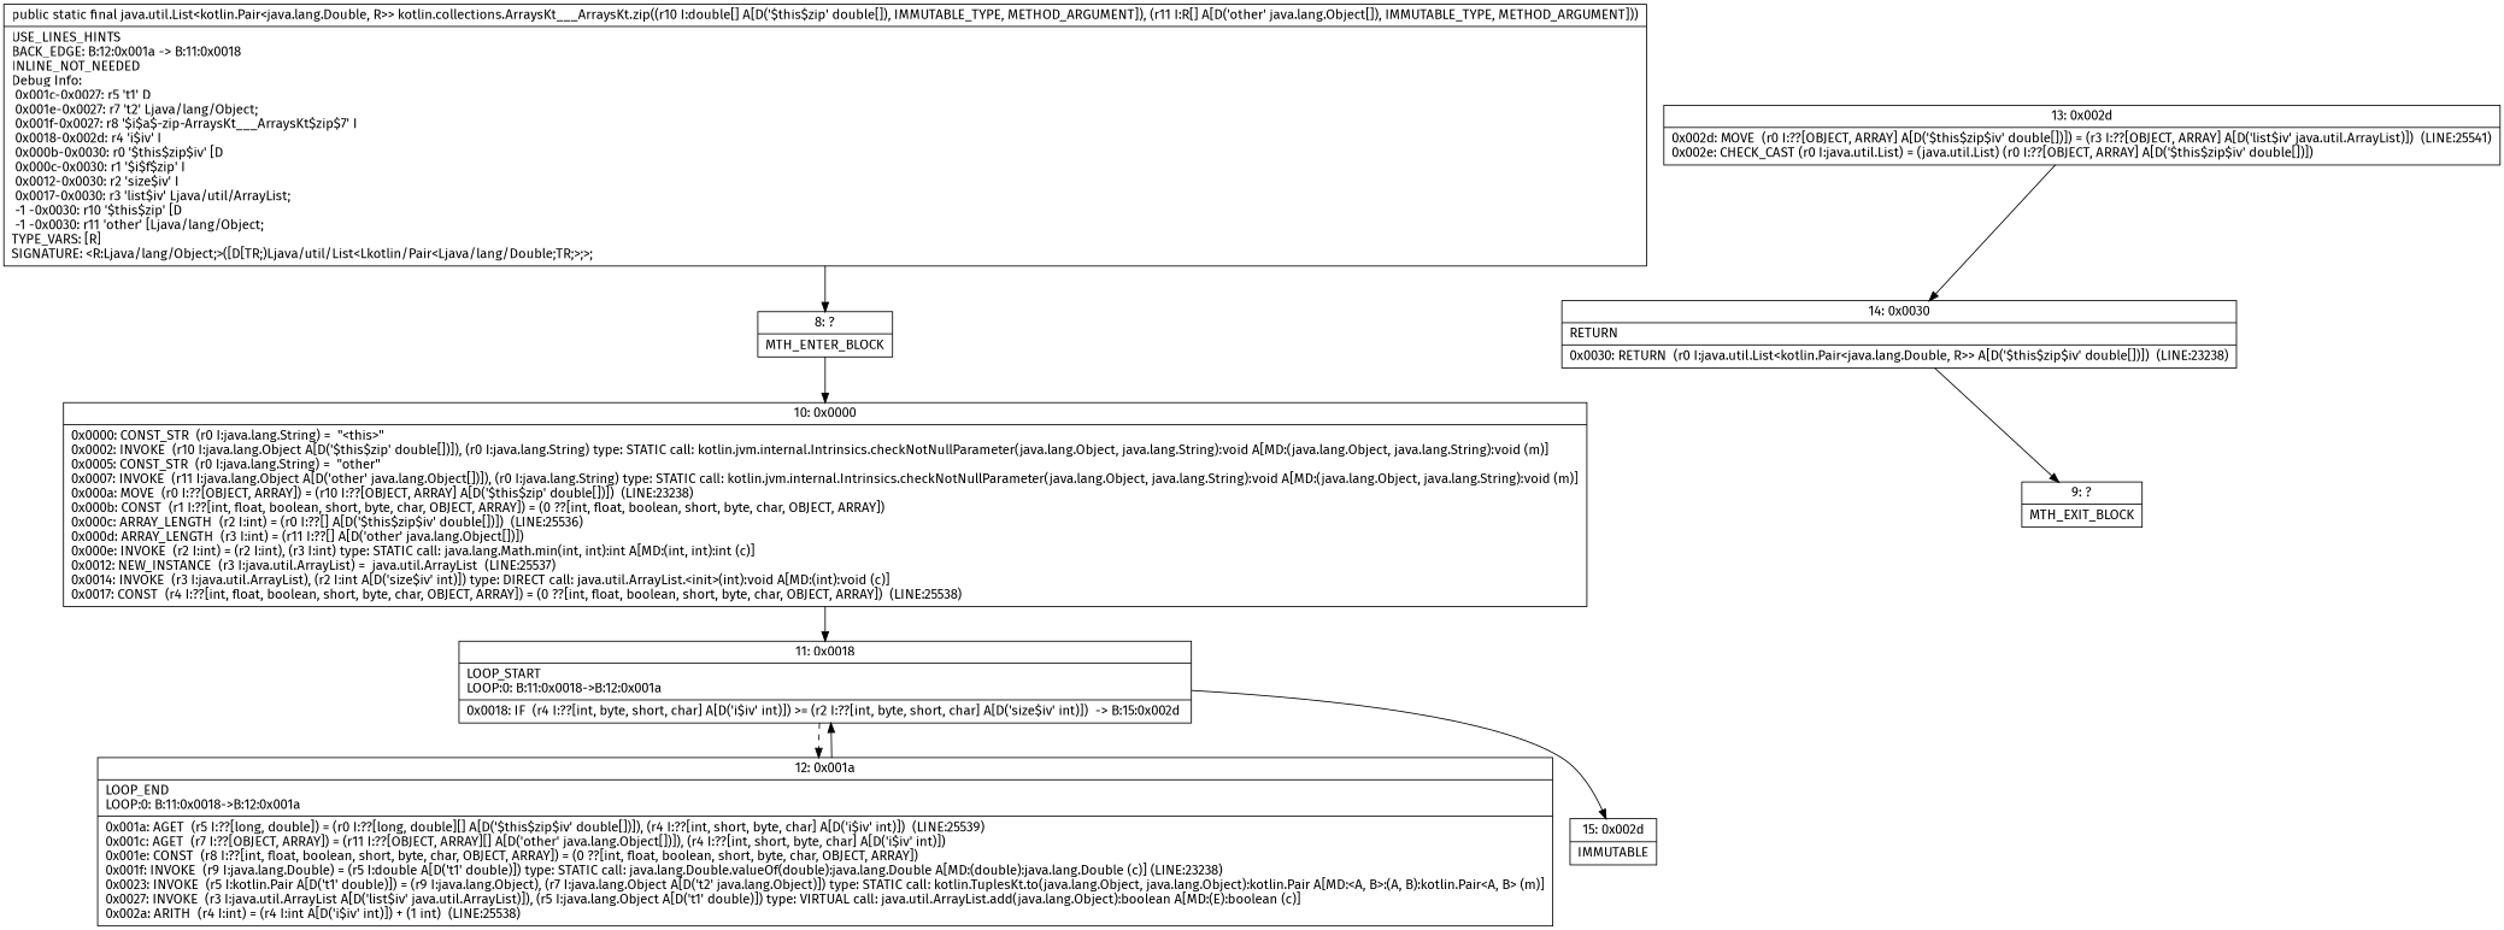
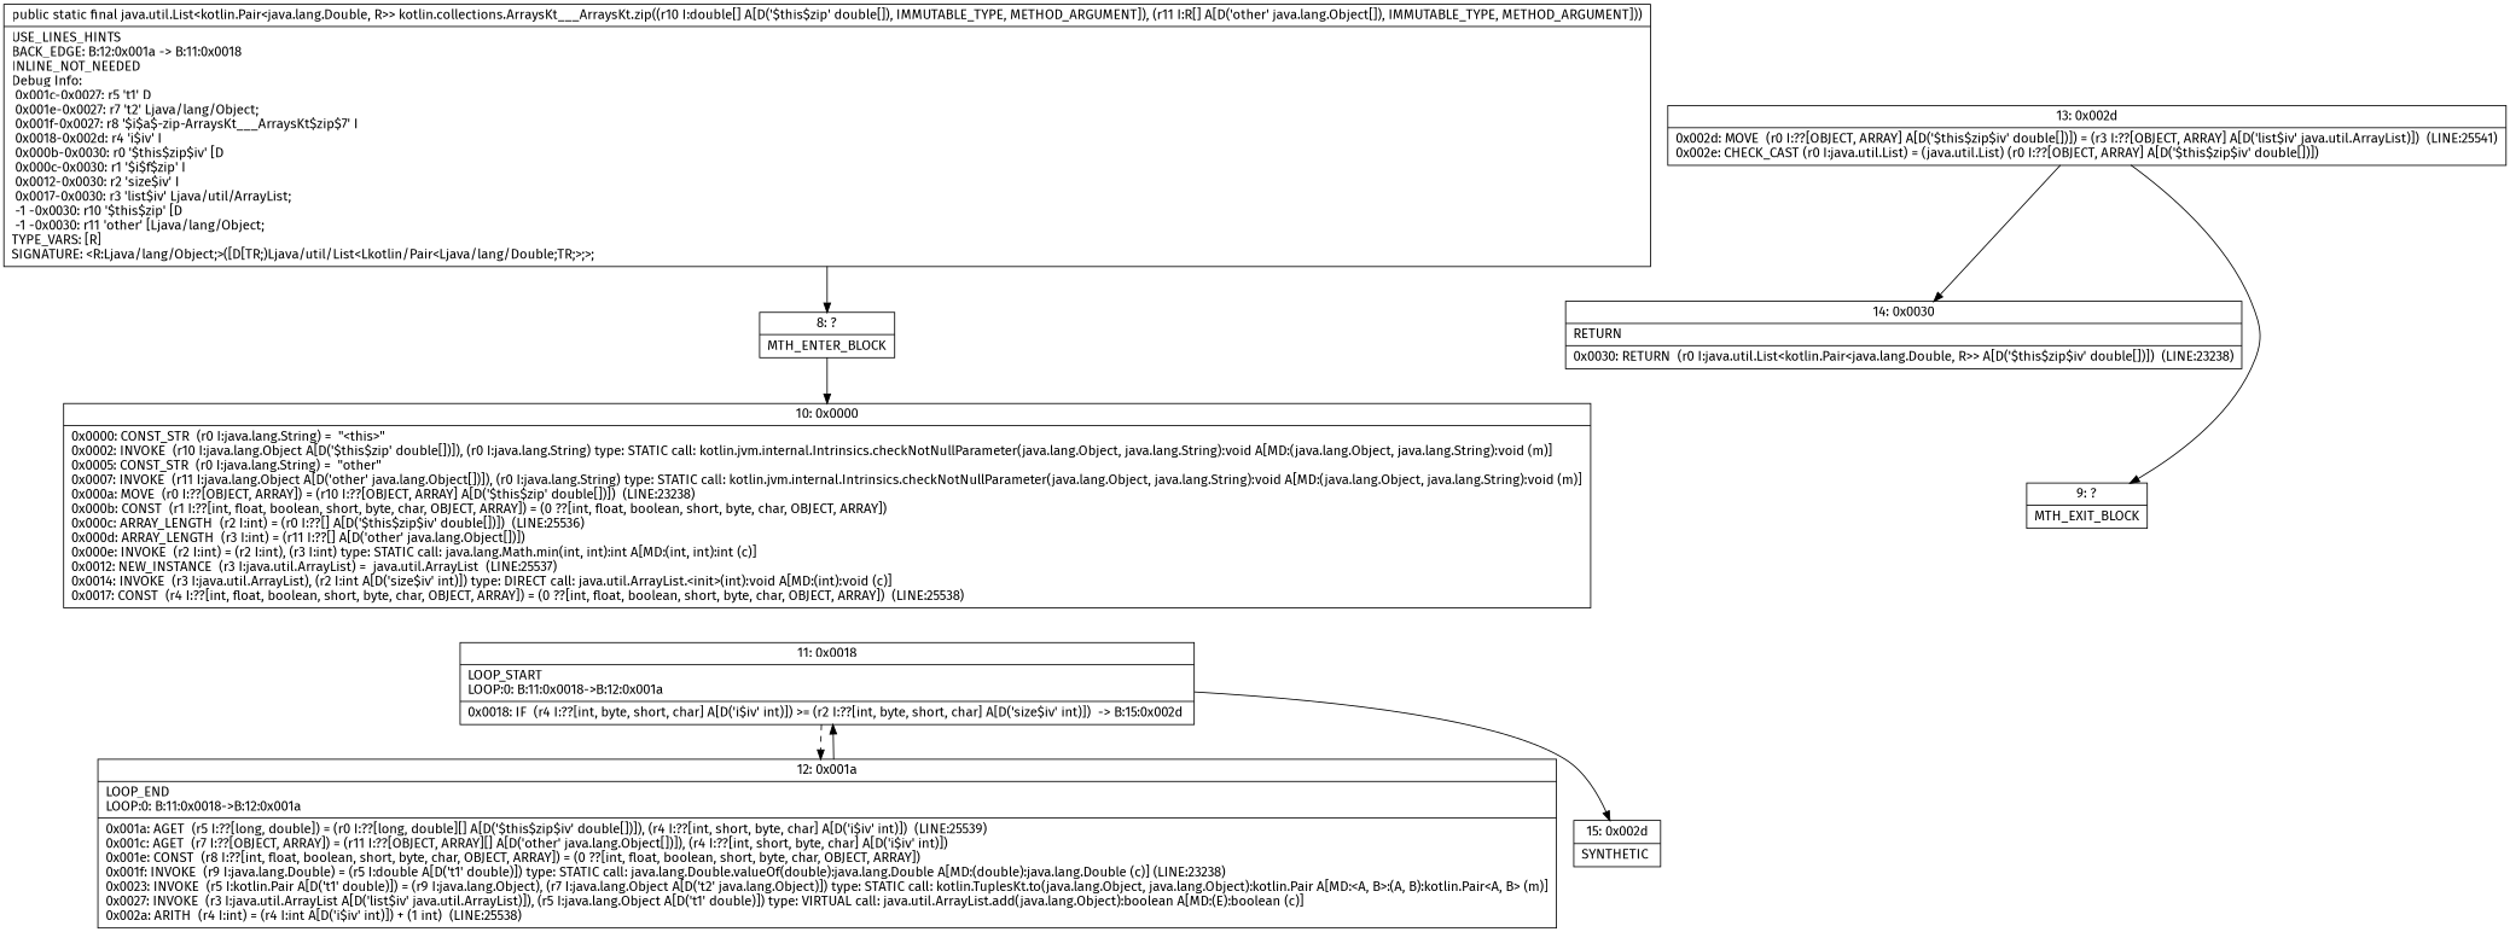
  digraph {
    fontname="Fira Sans"
    node [fontname="Fira Sans" shape=record]
    edge [fontname="Fira Sans"]
    n1 [label="{8\:\ ?|MTH_ENTER_BLOCK\l}"]
    n2 [label="{10\:\ 0x0000|0x0000: CONST_STR  (r0 I:java.lang.String) =  \"\<this\>\" \l0x0002: INVOKE  (r10 I:java.lang.Object A[D('$this$zip' double[])]), (r0 I:java.lang.String) type: STATIC call: kotlin.jvm.internal.Intrinsics.checkNotNullParameter(java.lang.Object, java.lang.String):void A[MD:(java.lang.Object, java.lang.String):void (m)]\l0x0005: CONST_STR  (r0 I:java.lang.String) =  \"other\" \l0x0007: INVOKE  (r11 I:java.lang.Object A[D('other' java.lang.Object[])]), (r0 I:java.lang.String) type: STATIC call: kotlin.jvm.internal.Intrinsics.checkNotNullParameter(java.lang.Object, java.lang.String):void A[MD:(java.lang.Object, java.lang.String):void (m)]\l0x000a: MOVE  (r0 I:??[OBJECT, ARRAY]) = (r10 I:??[OBJECT, ARRAY] A[D('$this$zip' double[])])  (LINE:23238)\l0x000b: CONST  (r1 I:??[int, float, boolean, short, byte, char, OBJECT, ARRAY]) = (0 ??[int, float, boolean, short, byte, char, OBJECT, ARRAY]) \l0x000c: ARRAY_LENGTH  (r2 I:int) = (r0 I:??[] A[D('$this$zip$iv' double[])])  (LINE:25536)\l0x000d: ARRAY_LENGTH  (r3 I:int) = (r11 I:??[] A[D('other' java.lang.Object[])]) \l0x000e: INVOKE  (r2 I:int) = (r2 I:int), (r3 I:int) type: STATIC call: java.lang.Math.min(int, int):int A[MD:(int, int):int (c)]\l0x0012: NEW_INSTANCE  (r3 I:java.util.ArrayList) =  java.util.ArrayList  (LINE:25537)\l0x0014: INVOKE  (r3 I:java.util.ArrayList), (r2 I:int A[D('size$iv' int)]) type: DIRECT call: java.util.ArrayList.\<init\>(int):void A[MD:(int):void (c)]\l0x0017: CONST  (r4 I:??[int, float, boolean, short, byte, char, OBJECT, ARRAY]) = (0 ??[int, float, boolean, short, byte, char, OBJECT, ARRAY])  (LINE:25538)\l}"]
    n3 [label="{11\:\ 0x0018|LOOP_START\lLOOP:0: B:11:0x0018\-\>B:12:0x001a\l|0x0018: IF  (r4 I:??[int, byte, short, char] A[D('i$iv' int)]) \>= (r2 I:??[int, byte, short, char] A[D('size$iv' int)])  \-\> B:15:0x002d \l}"]
    n4 [label="{12\:\ 0x001a|LOOP_END\lLOOP:0: B:11:0x0018\-\>B:12:0x001a\l|0x001a: AGET  (r5 I:??[long, double]) = (r0 I:??[long, double][] A[D('$this$zip$iv' double[])]), (r4 I:??[int, short, byte, char] A[D('i$iv' int)])  (LINE:25539)\l0x001c: AGET  (r7 I:??[OBJECT, ARRAY]) = (r11 I:??[OBJECT, ARRAY][] A[D('other' java.lang.Object[])]), (r4 I:??[int, short, byte, char] A[D('i$iv' int)]) \l0x001e: CONST  (r8 I:??[int, float, boolean, short, byte, char, OBJECT, ARRAY]) = (0 ??[int, float, boolean, short, byte, char, OBJECT, ARRAY]) \l0x001f: INVOKE  (r9 I:java.lang.Double) = (r5 I:double A[D('t1' double)]) type: STATIC call: java.lang.Double.valueOf(double):java.lang.Double A[MD:(double):java.lang.Double (c)] (LINE:23238)\l0x0023: INVOKE  (r5 I:kotlin.Pair A[D('t1' double)]) = (r9 I:java.lang.Object), (r7 I:java.lang.Object A[D('t2' java.lang.Object)]) type: STATIC call: kotlin.TuplesKt.to(java.lang.Object, java.lang.Object):kotlin.Pair A[MD:\<A, B\>:(A, B):kotlin.Pair\<A, B\> (m)]\l0x0027: INVOKE  (r3 I:java.util.ArrayList A[D('list$iv' java.util.ArrayList)]), (r5 I:java.lang.Object A[D('t1' double)]) type: VIRTUAL call: java.util.ArrayList.add(java.lang.Object):boolean A[MD:(E):boolean (c)]\l0x002a: ARITH  (r4 I:int) = (r4 I:int A[D('i$iv' int)]) + (1 int)  (LINE:25538)\l}"]
-   n5 [label="{15\:\ 0x002d|IMMUTABLE\l}"]
+   n5 [label="{15\:\ 0x002d|SYNTHETIC\l}"]
    n6 [label="{13\:\ 0x002d|0x002d: MOVE  (r0 I:??[OBJECT, ARRAY] A[D('$this$zip$iv' double[])]) = (r3 I:??[OBJECT, ARRAY] A[D('list$iv' java.util.ArrayList)])  (LINE:25541)\l0x002e: CHECK_CAST (r0 I:java.util.List) = (java.util.List) (r0 I:??[OBJECT, ARRAY] A[D('$this$zip$iv' double[])]) \l}"]
    n7 [label="{14\:\ 0x0030|RETURN\l|0x0030: RETURN  (r0 I:java.util.List\<kotlin.Pair\<java.lang.Double, R\>\> A[D('$this$zip$iv' double[])])  (LINE:23238)\l}"]
    n8 [label="{9\:\ ?|MTH_EXIT_BLOCK\l}"]
    n9 [label="{public static final java.util.List\<kotlin.Pair\<java.lang.Double, R\>\> kotlin.collections.ArraysKt___ArraysKt.zip((r10 I:double[] A[D('$this$zip' double[]), IMMUTABLE_TYPE, METHOD_ARGUMENT]), (r11 I:R[] A[D('other' java.lang.Object[]), IMMUTABLE_TYPE, METHOD_ARGUMENT]))  | USE_LINES_HINTS\lBACK_EDGE: B:12:0x001a \-\> B:11:0x0018\lINLINE_NOT_NEEDED\lDebug Info:\l  0x001c\-0x0027: r5 't1' D\l  0x001e\-0x0027: r7 't2' Ljava\/lang\/Object;\l  0x001f\-0x0027: r8 '$i$a$\-zip\-ArraysKt___ArraysKt$zip$7' I\l  0x0018\-0x002d: r4 'i$iv' I\l  0x000b\-0x0030: r0 '$this$zip$iv' [D\l  0x000c\-0x0030: r1 '$i$f$zip' I\l  0x0012\-0x0030: r2 'size$iv' I\l  0x0017\-0x0030: r3 'list$iv' Ljava\/util\/ArrayList;\l  \-1 \-0x0030: r10 '$this$zip' [D\l  \-1 \-0x0030: r11 'other' [Ljava\/lang\/Object;\lTYPE_VARS: [R]\lSIGNATURE: \<R:Ljava\/lang\/Object;\>([D[TR;)Ljava\/util\/List\<Lkotlin\/Pair\<Ljava\/lang\/Double;TR;\>;\>;\l}"]
    n1 -> n2
-   n2 -> n3
    n3 -> n4 [style=dashed]
    n3 -> n5
    n4 -> n3
    n6 -> n7
-   n7 -> n8
+   n6 -> n8
    n9 -> n1
  }
